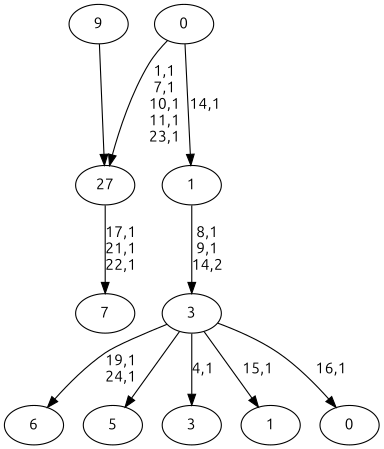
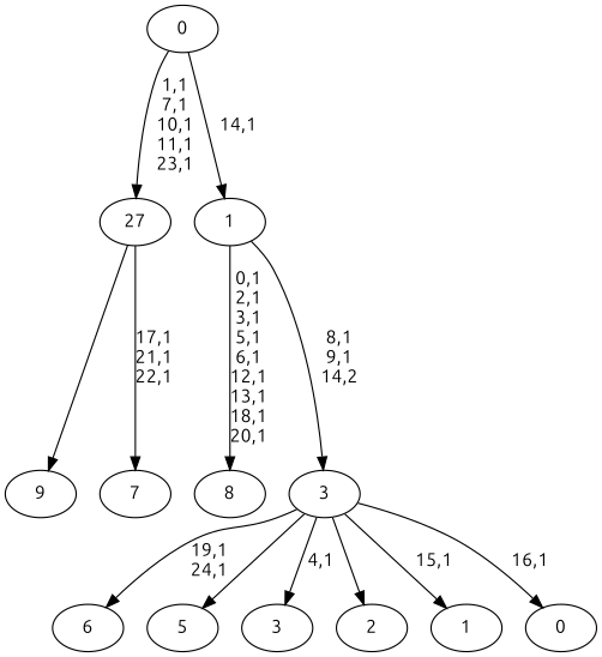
  digraph {
    fontname=Ubuntu
    node [fontname=Ubuntu]
    edge [fontname=Ubuntu]
    n1 [label=9]
+   n2 [label=8]
    n3 [label=7]
    n4 [label=27]
    n5 [label=6]
    n6 [label=5]
    n7 [label=3]
+   n8 [label=2]
    n9 [label=1]
    n10 [label=0]
    3
    1
    0
-   n1 -> n4
+   n4 -> n1
    n4 -> n3 [label="17,1\n21,1\n22,1"]
    3 -> n5 [label="19,1\n24,1"]
    3 -> n6
    3 -> n7 [label="4,1"]
+   3 -> n8
    3 -> n9 [label="15,1"]
    3 -> n10 [label="16,1"]
+   1 -> n2 [label="0,1\n2,1\n3,1\n5,1\n6,1\n12,1\n13,1\n18,1\n20,1"]
    1 -> 3 [label="8,1\n9,1\n14,2"]
    0 -> n4 [label="1,1\n7,1\n10,1\n11,1\n23,1"]
    0 -> 1 [label="14,1"]
  }
